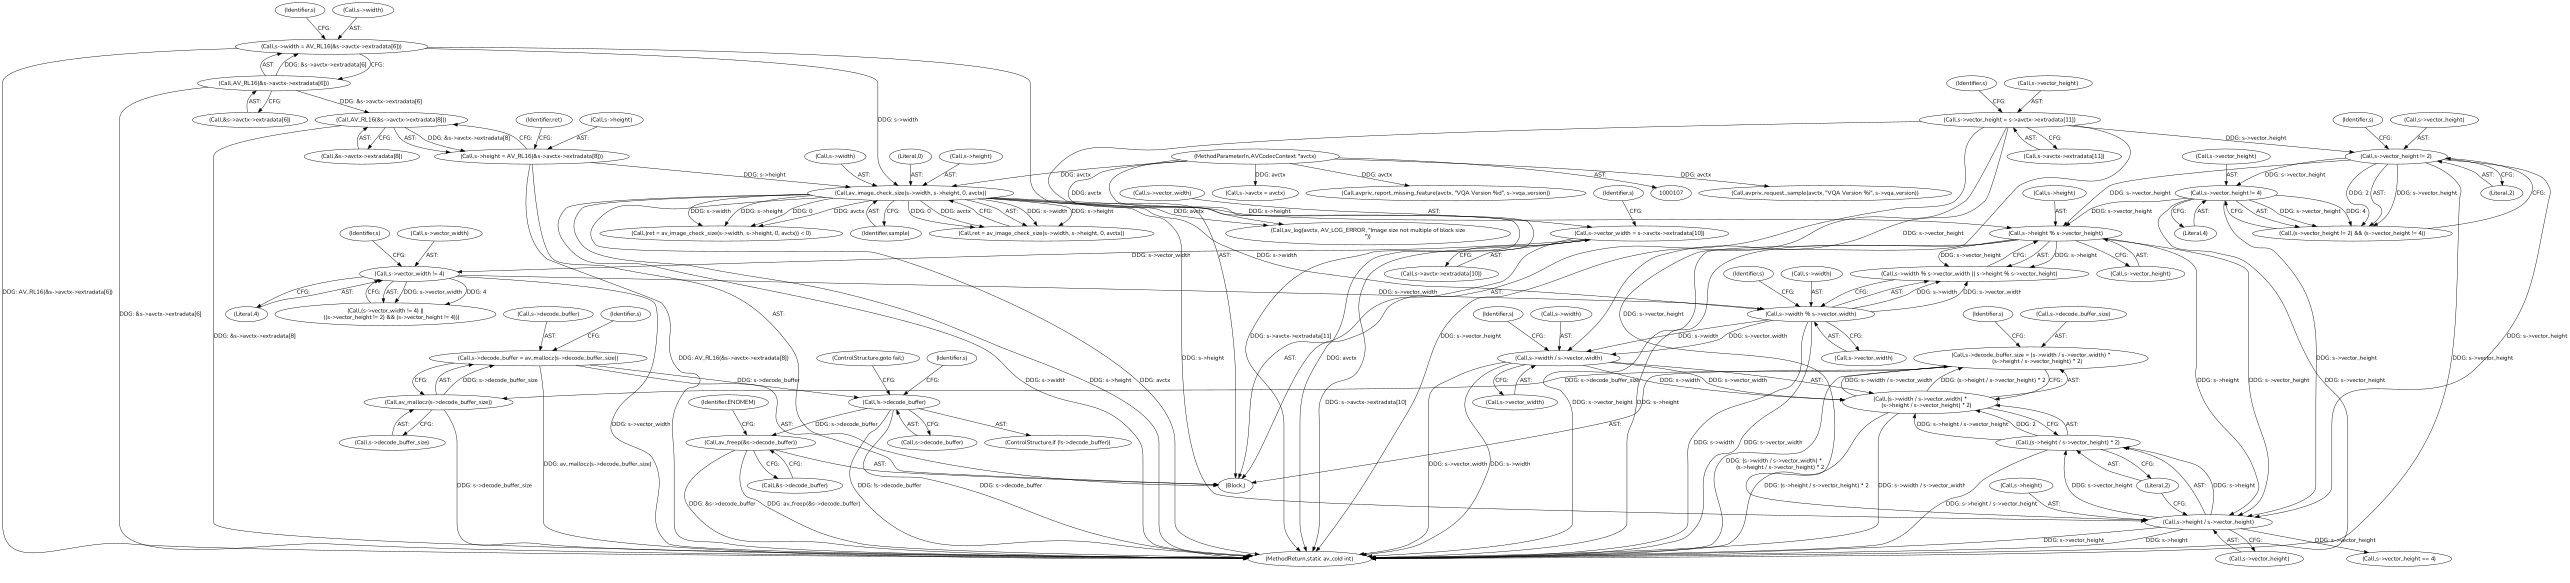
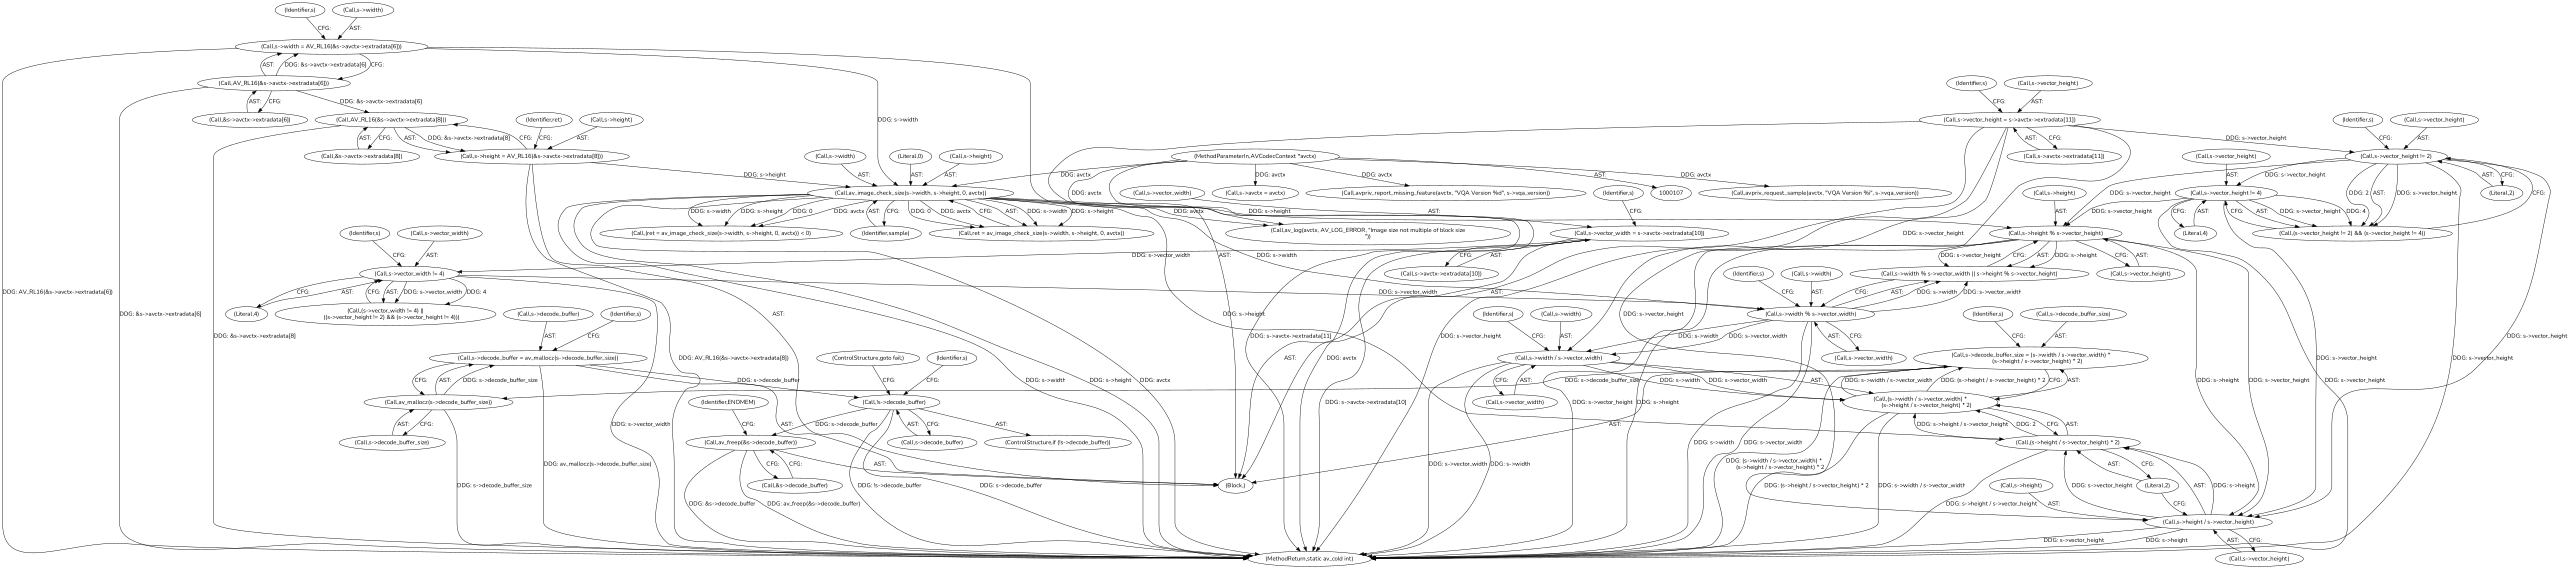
  digraph {
    fontname=Nunito
    node [fontname=Nunito]
    edge [fontname=Nunito]
    n1 [label="(Call,s->decode_buffer = av_mallocz(s->decode_buffer_size))"]
    n2 [label="(Call,av_mallocz(s->decode_buffer_size))"]
    n3 [label="(Call,!s->decode_buffer)"]
    n4 [label="(Block,)"]
    n5 [label="(MethodReturn,static av_cold int)"]
    n6 [label="(Call,s->decode_buffer_size)"]
    n7 [label="(Call,av_freep(&s->decode_buffer))"]
    n8 [label="(Call,s->decode_buffer)"]
    n9 [label="(ControlStructure,if (!s->decode_buffer))"]
    n10 [label="(Call,s->decode_buffer_size = (s->width / s->vector_width) *\n        (s->height / s->vector_height) * 2)"]
    n11 [label="(Call,(s->width / s->vector_width) *\n        (s->height / s->vector_height) * 2)"]
    n12 [label="(Call,(s->height / s->vector_height) * 2)"]
    n13 [label="(Literal,2)"]
    n14 [label="(Call,s->width / s->vector_width)"]
    n15 [label="(Call,s->vector_width)"]
    n16 [label="(Call,s->width % s->vector_width)"]
    n17 [label="(Call,s->width % s->vector_width || s->height % s->vector_height)"]
    n18 [label="(Call,s->vector_width)"]
    n19 [label="(Call,s->height % s->vector_height)"]
    n20 [label="(Call,av_image_check_size(s->width, s->height, 0, avctx))"]
    n21 [label="(Call,s->height / s->vector_height)"]
    n22 [label="(Call,ret = av_image_check_size(s->width, s->height, 0, avctx))"]
    n23 [label="(Call,(ret = av_image_check_size(s->width, s->height, 0, avctx)) < 0)"]
    n24 [label="(Call,av_log(avctx, AV_LOG_ERROR, \"Image size not multiple of block size\n\"))"]
    n25 [label="(Identifier,sample)"]
-   n26 [label="(Call,s->vector_height == 4)"]
    n27 [label="(Call,s->vector_height)"]
    n28 [label="(Call,s->vector_height)"]
    n29 [label="(Call,s->width = AV_RL16(&s->avctx->extradata[6]))"]
    n30 [label="(Call,AV_RL16(&s->avctx->extradata[6]))"]
    n31 [label="(Call,AV_RL16(&s->avctx->extradata[8]))"]
    n32 [label="(Call,&s->avctx->extradata[6])"]
    n33 [label="(Call,s->height = AV_RL16(&s->avctx->extradata[8]))"]
    n34 [label="(Call,&s->avctx->extradata[8])"]
    n35 [label="(MethodParameterIn,AVCodecContext *avctx)"]
    n36 [label="(Call,avpriv_request_sample(avctx, \"VQA Version %i\", s->vqa_version))"]
    n37 [label="(Call,s->avctx = avctx)"]
    n38 [label="(Call,avpriv_report_missing_feature(avctx, \"VQA Version %d\", s->vqa_version))"]
    1000107
    n40 [label="(Call,s->vector_width != 4)"]
    n41 [label="(Call,(s->vector_width != 4) ||\n        ((s->vector_height != 2) && (s->vector_height != 4)))"]
    n42 [label="(Literal,4)"]
    n43 [label="(Call,s->vector_width = s->avctx->extradata[10])"]
    n44 [label="(Call,s->avctx->extradata[10])"]
    n45 [label="(Call,s->vector_height != 2)"]
    n46 [label="(Call,s->vector_height != 4)"]
    n47 [label="(Literal,2)"]
    n48 [label="(Call,(s->vector_height != 2) && (s->vector_height != 4))"]
    n49 [label="(Literal,4)"]
    n50 [label="(Call,s->vector_height = s->avctx->extradata[11])"]
    n51 [label="(Call,s->avctx->extradata[11])"]
    n52 [label="(Call,&s->decode_buffer)"]
    n53 [label="(Identifier,s)"]
    n54 [label="(Identifier,s)"]
    n55 [label="(Call,s->vector_height)"]
    n56 [label="(Call,s->decode_buffer)"]
    n57 [label="(Literal,0)"]
    n58 [label="(ControlStructure,goto fail;)"]
    n59 [label="(Call,s->width)"]
    n60 [label="(Identifier,s)"]
    n61 [label="(Identifier,s)"]
    n62 [label="(Call,s->vector_height)"]
    n63 [label="(Identifier,s)"]
    n64 [label="(Call,s->vector_width)"]
    n65 [label="(Call,s->width)"]
    n66 [label="(Call,s->height)"]
    n67 [label="(Call,s->width)"]
    n68 [label="(Call,s->width)"]
    n69 [label="(Identifier,s)"]
    n70 [label="(Call,s->vector_height)"]
    n71 [label="(Identifier,ret)"]
    n72 [label="(Call,s->height)"]
    n73 [label="(Identifier,ENOMEM)"]
    n74 [label="(Call,s->decode_buffer_size)"]
    n75 [label="(Call,s->vector_width)"]
    n76 [label="(Identifier,s)"]
    n77 [label="(Identifier,s)"]
    n78 [label="(Call,s->height)"]
    n79 [label="(Call,s->height)"]
    n80 [label="(Identifier,s)"]
    n81 [label="(Identifier,s)"]
    n1 -> n2 [label="CFG: "]
    n1 -> n3 [label="DDG: s->decode_buffer"]
    n1 -> n4 [label="AST: "]
    n1 -> n5 [label="DDG: av_mallocz(s->decode_buffer_size)"]
    n2 -> n1 [label="AST: "]
    n2 -> n1 [label="DDG: s->decode_buffer_size"]
    n2 -> n5 [label="DDG: s->decode_buffer_size"]
    n2 -> n6 [label="CFG: "]
    n3 -> n5 [label="DDG: s->decode_buffer"]
    n3 -> n5 [label="DDG: !s->decode_buffer"]
    n3 -> n7 [label="DDG: s->decode_buffer"]
    n3 -> n8 [label="CFG: "]
    n3 -> n9 [label="AST: "]
    n6 -> n2 [label="AST: "]
    n7 -> n4 [label="AST: "]
    n7 -> n5 [label="DDG: av_freep(&s->decode_buffer)"]
    n7 -> n5 [label="DDG: &s->decode_buffer"]
    n7 -> n52 [label="CFG: "]
    n8 -> n3 [label="AST: "]
    n10 -> n2 [label="DDG: s->decode_buffer_size"]
    n10 -> n4 [label="AST: "]
    n10 -> n5 [label="DDG: (s->width / s->vector_width) *\n        (s->height / s->vector_height) * 2"]
    n10 -> n11 [label="CFG: "]
    n11 -> n5 [label="DDG: (s->height / s->vector_height) * 2"]
    n11 -> n5 [label="DDG: s->width / s->vector_width"]
    n11 -> n10 [label="AST: "]
    n11 -> n10 [label="DDG: s->width / s->vector_width"]
    n11 -> n10 [label="DDG: (s->height / s->vector_height) * 2"]
    n11 -> n12 [label="CFG: "]
    n12 -> n5 [label="DDG: s->height / s->vector_height"]
    n12 -> n11 [label="AST: "]
    n12 -> n11 [label="DDG: s->height / s->vector_height"]
    n12 -> n11 [label="DDG: 2"]
    n12 -> n13 [label="CFG: "]
    n13 -> n12 [label="AST: "]
    n13 -> n21 [label="CFG: "]
    n14 -> n5 [label="DDG: s->vector_width"]
    n14 -> n5 [label="DDG: s->width"]
    n14 -> n11 [label="AST: "]
    n14 -> n11 [label="DDG: s->width"]
    n14 -> n11 [label="DDG: s->vector_width"]
    n14 -> n15 [label="CFG: "]
    n15 -> n14 [label="AST: "]
    n16 -> n5 [label="DDG: s->width"]
    n16 -> n5 [label="DDG: s->vector_width"]
    n16 -> n14 [label="DDG: s->width"]
    n16 -> n14 [label="DDG: s->vector_width"]
    n16 -> n17 [label="AST: "]
    n16 -> n17 [label="DDG: s->width"]
    n16 -> n17 [label="DDG: s->vector_width"]
    n16 -> n18 [label="CFG: "]
    n17 -> n16 [label="CFG: "]
    n17 -> n19 [label="CFG: "]
    n18 -> n16 [label="AST: "]
    n19 -> n5 [label="DDG: s->vector_height"]
    n19 -> n5 [label="DDG: s->height"]
    n19 -> n17 [label="AST: "]
    n19 -> n17 [label="DDG: s->height"]
    n19 -> n17 [label="DDG: s->vector_height"]
    n19 -> n21 [label="DDG: s->height"]
    n19 -> n21 [label="DDG: s->vector_height"]
    n19 -> n28 [label="CFG: "]
    n20 -> n5 [label="DDG: s->width"]
    n20 -> n5 [label="DDG: s->height"]
    n20 -> n5 [label="DDG: avctx"]
    n20 -> n16 [label="DDG: s->width"]
    n20 -> n19 [label="DDG: s->height"]
-   n20 -> n21 [label="DDG: s->height"]
+   n20 -> n12 [label="DDG: s->height"]
    n20 -> n22 [label="AST: "]
    n20 -> n22 [label="DDG: s->width"]
    n20 -> n22 [label="DDG: s->height"]
    n20 -> n22 [label="DDG: 0"]
    n20 -> n22 [label="DDG: avctx"]
    n20 -> n23 [label="DDG: s->width"]
    n20 -> n23 [label="DDG: s->height"]
    n20 -> n23 [label="DDG: 0"]
    n20 -> n23 [label="DDG: avctx"]
    n20 -> n24 [label="DDG: avctx"]
    n20 -> n25 [label="CFG: "]
    n21 -> n5 [label="DDG: s->vector_height"]
    n21 -> n5 [label="DDG: s->height"]
    n21 -> n12 [label="AST: "]
    n21 -> n12 [label="DDG: s->height"]
    n21 -> n12 [label="DDG: s->vector_height"]
-   n21 -> n26 [label="DDG: s->vector_height"]
    n21 -> n27 [label="CFG: "]
    n22 -> n20 [label="CFG: "]
    n25 -> n20 [label="AST: "]
    n27 -> n21 [label="AST: "]
    n28 -> n19 [label="AST: "]
    n29 -> n4 [label="AST: "]
    n29 -> n5 [label="DDG: AV_RL16(&s->avctx->extradata[6])"]
    n29 -> n20 [label="DDG: s->width"]
    n29 -> n30 [label="CFG: "]
    n30 -> n5 [label="DDG: &s->avctx->extradata[6]"]
    n30 -> n29 [label="AST: "]
    n30 -> n29 [label="DDG: &s->avctx->extradata[6]"]
    n30 -> n31 [label="DDG: &s->avctx->extradata[6]"]
    n30 -> n32 [label="CFG: "]
    n31 -> n5 [label="DDG: &s->avctx->extradata[8]"]
    n31 -> n33 [label="AST: "]
    n31 -> n33 [label="DDG: &s->avctx->extradata[8]"]
    n31 -> n34 [label="CFG: "]
    n32 -> n30 [label="AST: "]
    n33 -> n4 [label="AST: "]
    n33 -> n5 [label="DDG: AV_RL16(&s->avctx->extradata[8])"]
    n33 -> n20 [label="DDG: s->height"]
    n33 -> n31 [label="CFG: "]
    n34 -> n31 [label="AST: "]
    n35 -> n5 [label="DDG: avctx"]
    n35 -> n20 [label="DDG: avctx"]
    n35 -> n24 [label="DDG: avctx"]
    n35 -> n36 [label="DDG: avctx"]
    n35 -> n37 [label="DDG: avctx"]
    n35 -> n38 [label="DDG: avctx"]
    n35 -> 1000107 [label="AST: "]
    n40 -> n5 [label="DDG: s->vector_width"]
    n40 -> n16 [label="DDG: s->vector_width"]
    n40 -> n41 [label="AST: "]
    n40 -> n41 [label="DDG: s->vector_width"]
    n40 -> n41 [label="DDG: 4"]
    n40 -> n42 [label="CFG: "]
    n41 -> n40 [label="CFG: "]
    n42 -> n40 [label="AST: "]
    n43 -> n4 [label="AST: "]
    n43 -> n5 [label="DDG: s->avctx->extradata[10]"]
    n43 -> n40 [label="DDG: s->vector_width"]
    n43 -> n44 [label="CFG: "]
    n44 -> n43 [label="AST: "]
    n45 -> n5 [label="DDG: s->vector_height"]
    n45 -> n19 [label="DDG: s->vector_height"]
    n45 -> n21 [label="DDG: s->vector_height"]
    n45 -> n46 [label="DDG: s->vector_height"]
    n45 -> n47 [label="CFG: "]
    n45 -> n48 [label="AST: "]
    n45 -> n48 [label="DDG: s->vector_height"]
    n45 -> n48 [label="DDG: 2"]
    n46 -> n5 [label="DDG: s->vector_height"]
    n46 -> n19 [label="DDG: s->vector_height"]
    n46 -> n21 [label="DDG: s->vector_height"]
    n46 -> n48 [label="AST: "]
    n46 -> n48 [label="DDG: s->vector_height"]
    n46 -> n48 [label="DDG: 4"]
    n46 -> n49 [label="CFG: "]
    n47 -> n45 [label="AST: "]
    n48 -> n45 [label="CFG: "]
    n48 -> n46 [label="CFG: "]
    n49 -> n46 [label="AST: "]
    n50 -> n4 [label="AST: "]
    n50 -> n5 [label="DDG: s->avctx->extradata[11]"]
    n50 -> n5 [label="DDG: s->vector_height"]
    n50 -> n14 [label="DDG: s->vector_height"]
    n50 -> n21 [label="DDG: s->vector_height"]
    n50 -> n45 [label="DDG: s->vector_height"]
    n50 -> n51 [label="CFG: "]
    n51 -> n50 [label="AST: "]
    n52 -> n7 [label="CFG: "]
    n53 -> n10 [label="CFG: "]
    n54 -> n40 [label="CFG: "]
    n55 -> n46 [label="AST: "]
    n56 -> n1 [label="AST: "]
    n57 -> n20 [label="AST: "]
    n58 -> n3 [label="CFG: "]
    n59 -> n14 [label="AST: "]
    n60 -> n14 [label="CFG: "]
    n61 -> n45 [label="CFG: "]
    n62 -> n45 [label="AST: "]
    n63 -> n29 [label="CFG: "]
    n64 -> n40 [label="AST: "]
    n65 -> n16 [label="AST: "]
    n66 -> n20 [label="AST: "]
    n67 -> n20 [label="AST: "]
    n68 -> n29 [label="AST: "]
    n69 -> n50 [label="CFG: "]
    n70 -> n50 [label="AST: "]
    n71 -> n33 [label="CFG: "]
    n72 -> n21 [label="AST: "]
    n73 -> n7 [label="CFG: "]
    n74 -> n10 [label="AST: "]
    n75 -> n43 [label="AST: "]
    n76 -> n43 [label="CFG: "]
    n77 -> n16 [label="CFG: "]
    n78 -> n19 [label="AST: "]
    n79 -> n33 [label="AST: "]
    n80 -> n1 [label="CFG: "]
    n81 -> n3 [label="CFG: "]
  }
